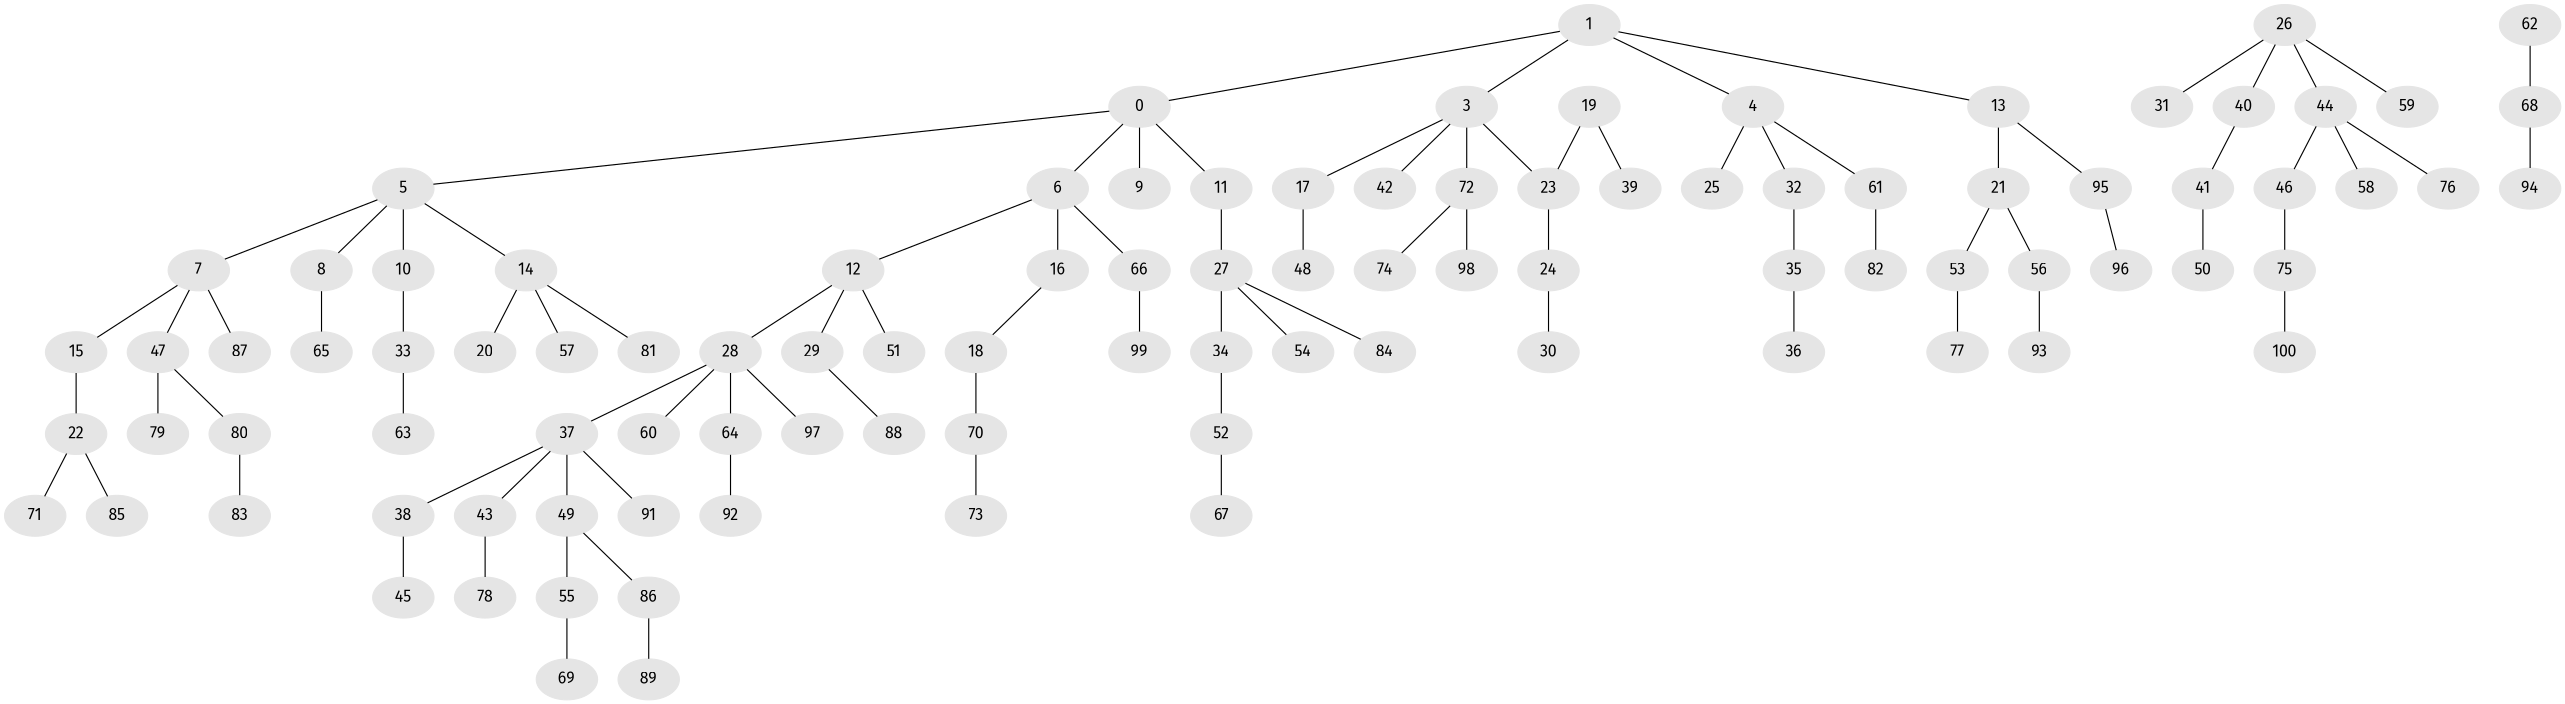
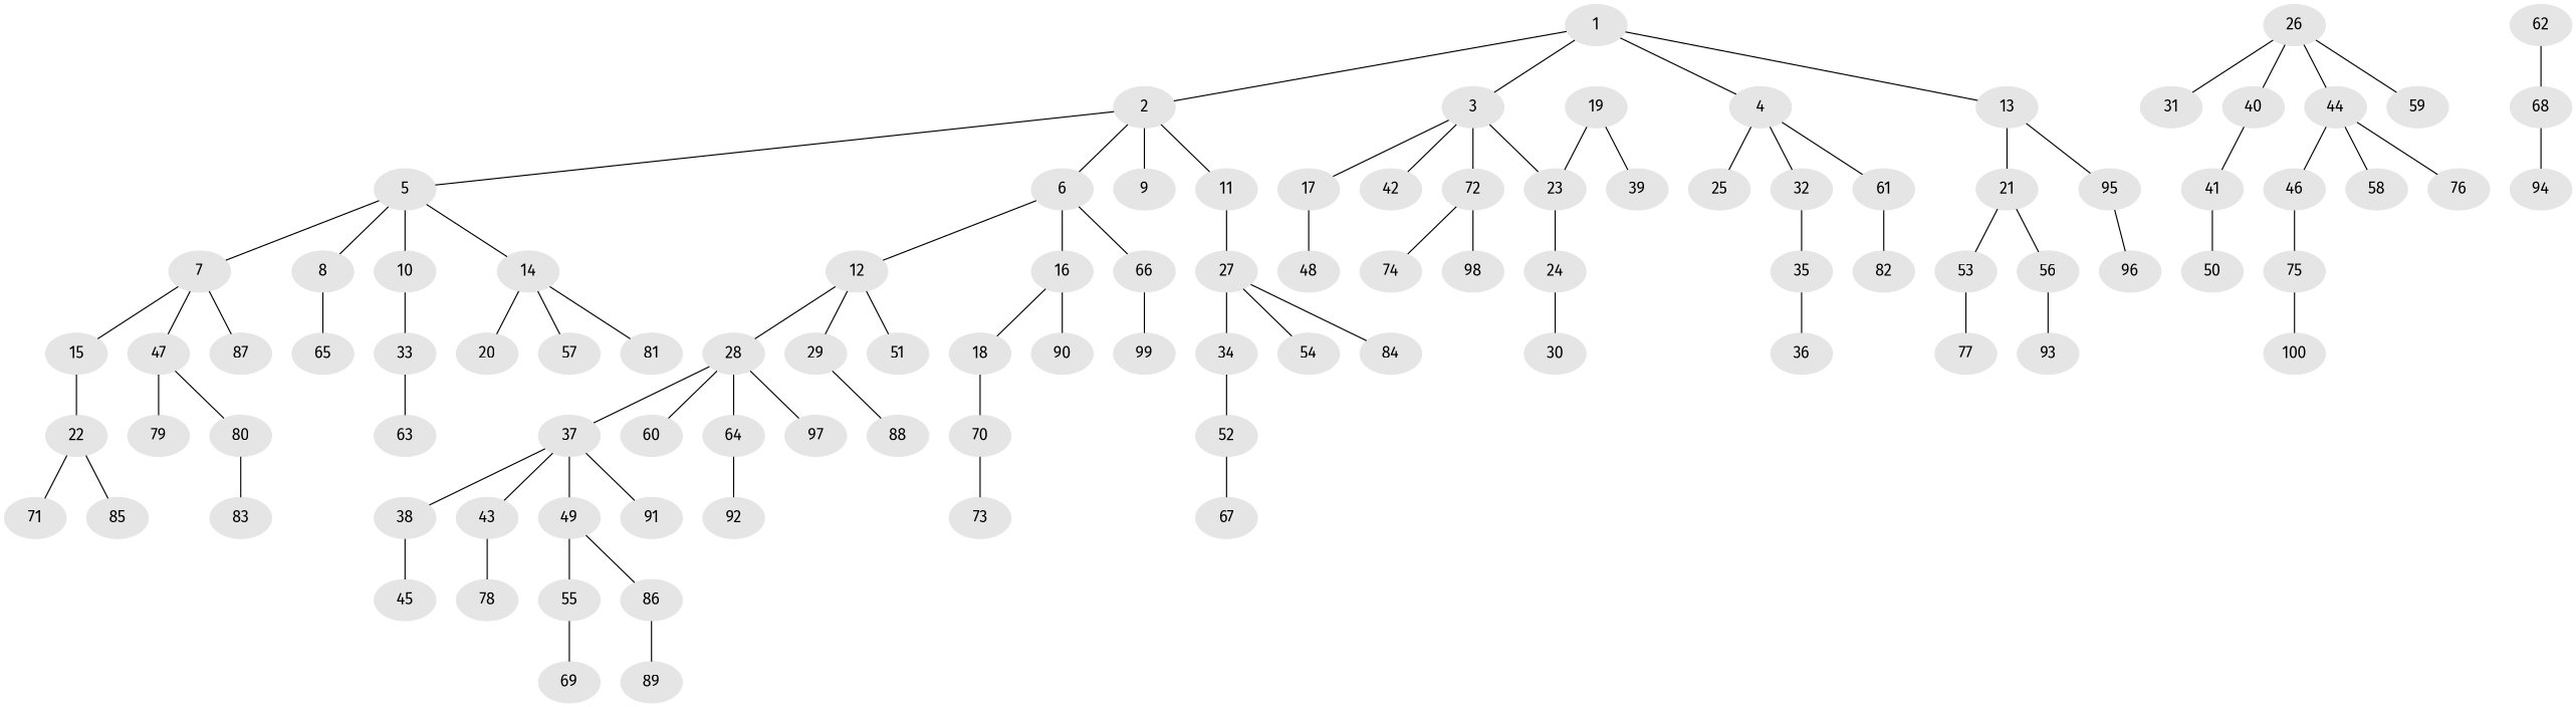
  graph {
    fontname="Fira Sans"
    node [color=gray90 fontname="Fira Sans" style=filled]
    edge [fontname="Fira Sans"]
    1
-   2 [label=0]
+   2
    3
    4
    13
    5
    6
    9
    11
    17
    42
    72
    23
    25
    32
    61
    21
    95
    7
    8
    10
    14
    12
    16
    66
    27
    48
    19
    39
    74
    98
    35
    82
    15
    47
    87
    65
    33
    20
    57
    81
    28
    29
    51
    18
+   90
    99
    22
    79
    80
    63
    26
    31
    40
    44
    59
    34
    54
    84
    37
    60
    64
    97
    88
    53
    56
    96
    71
    85
    70
    73
    24
    77
    93
    30
    41
    46
    58
    76
    52
    38
    43
    49
    91
    92
    36
    67
    45
    78
    55
    86
    62
    68
    50
    75
    100
    83
    69
    89
    94
    1 -- 2
    1 -- 3
    1 -- 4
    1 -- 13
    2 -- 5
    2 -- 6
    2 -- 9
    2 -- 11
    3 -- 17
    3 -- 42
    3 -- 72
    3 -- 23
    4 -- 25
    4 -- 32
    4 -- 61
    13 -- 21
    13 -- 95
    5 -- 7
    5 -- 8
    5 -- 10
    5 -- 14
    6 -- 12
    6 -- 16
    6 -- 66
    11 -- 27
    17 -- 48
    72 -- 74
    72 -- 98
    23 -- 24
    32 -- 35
    61 -- 82
    21 -- 53
    21 -- 56
    95 -- 96
    7 -- 15
    7 -- 47
    7 -- 87
    8 -- 65
    10 -- 33
    14 -- 20
    14 -- 57
    14 -- 81
    12 -- 28
    12 -- 29
    12 -- 51
    16 -- 18
+   16 -- 90
    66 -- 99
    27 -- 34
    27 -- 54
    27 -- 84
    19 -- 23
    19 -- 39
    35 -- 36
    15 -- 22
    47 -- 79
    47 -- 80
    33 -- 63
    28 -- 37
    28 -- 60
    28 -- 64
    28 -- 97
    29 -- 88
    18 -- 70
    22 -- 71
    22 -- 85
    80 -- 83
    26 -- 31
    26 -- 40
    26 -- 44
    26 -- 59
    40 -- 41
    44 -- 46
    44 -- 58
    44 -- 76
    34 -- 52
    37 -- 38
    37 -- 43
    37 -- 49
    37 -- 91
    64 -- 92
    53 -- 77
    56 -- 93
    70 -- 73
    24 -- 30
    41 -- 50
    46 -- 75
    52 -- 67
    38 -- 45
    43 -- 78
    49 -- 55
    49 -- 86
    55 -- 69
    86 -- 89
    62 -- 68
    68 -- 94
    75 -- 100
  }
